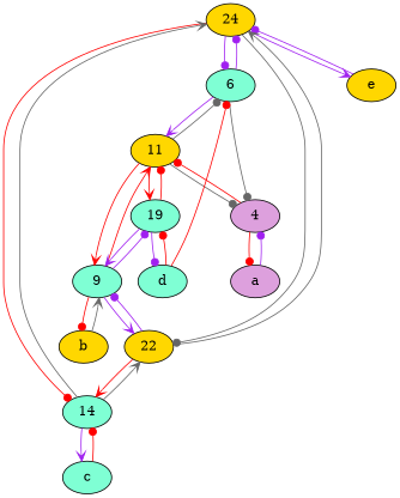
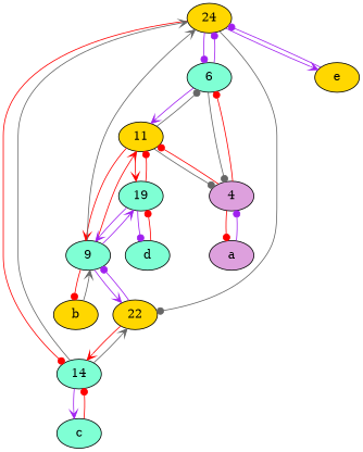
  digraph {
    node [fillcolor=aquamarine style=filled]
    edge [arrowhead=dot color=purple]
    24 [fillcolor=gold]
    6
    e [fillcolor=gold]
    14
    22 [fillcolor=gold]
    4 [fillcolor=plum]
    11 [fillcolor=gold]
    c
    9
    a [fillcolor=plum]
    19
    b [fillcolor=gold]
    d
    24 -> 6
    24 -> e [arrowhead=vee]
    24 -> 14 [color=red]
    24 -> 22 [color=gray40]
    6 -> 24
    6 -> 4 [color=gray40]
    6 -> 11 [arrowhead=vee]
    e -> 24
    14 -> 24 [arrowhead=vee color=gray40]
    14 -> 22 [arrowhead=vee color=gray40]
    14 -> c [arrowhead=vee]
-   22 -> 24 [arrowhead=vee color=gray40]
+   9 -> 24 [arrowhead=vee color=gray40]
    22 -> 14 [arrowhead=vee color=red]
    22 -> 9
-   d -> 6 [color=red]
+   4 -> 6 [color=red]
    4 -> 11 [color=red]
    4 -> a [color=red]
    11 -> 6 [color=gray40]
    11 -> 4 [color=gray40]
    11 -> 9 [arrowhead=vee color=red]
    11 -> 19 [arrowhead=vee color=red]
    c -> 14 [color=red]
    9 -> 22 [arrowhead=vee]
    9 -> 11 [arrowhead=vee color=red]
-   9 -> 19
+   9 -> 19 [arrowhead=vee]
    9 -> b [color=red]
    a -> 4
    19 -> 11 [color=red]
    19 -> 9 [arrowhead=vee]
    19 -> d
    b -> 9 [arrowhead=vee color=gray40]
    d -> 19 [color=red]
  }
